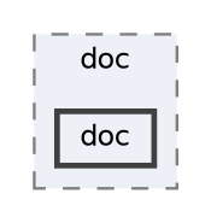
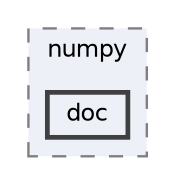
  digraph {
    compound=true
    fontname="DejaVu Sans"
    n1 [color=grey25 fillcolor="#edf0f7" fontname="DejaVu Sans" fontsize=10 height=0.2 label=doc shape=box style="filled,bold" width=0.4]
    subgraph cluster_1 {
      bgcolor="#edf0f7"
      fontsize=10
-     label=doc
+     label=numpy
      pencolor=grey50
      style="filled,dashed"
      n1
    }
  }
